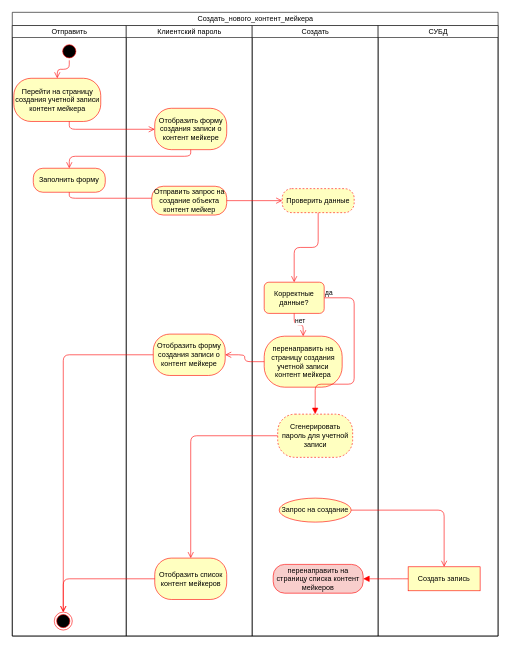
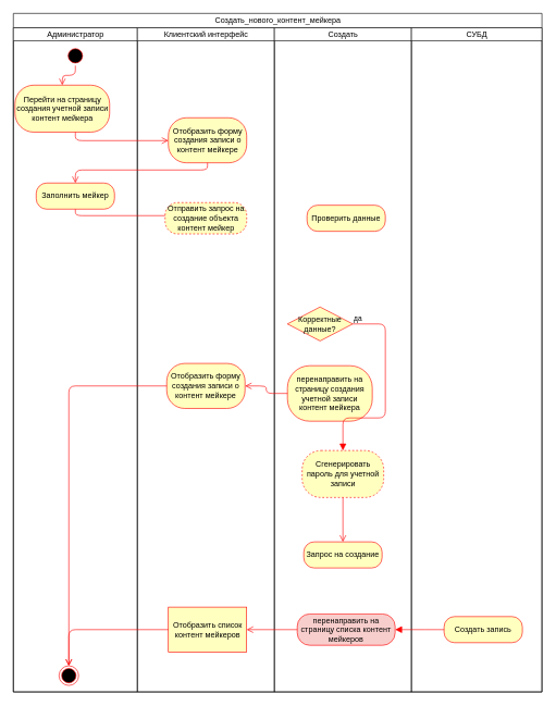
  <mxCell id="0" />
  <mxCell id="1" parent="0" />
  <mxCell id="2" value="&lt;span style=&quot;font-weight: 400 ; white-space: normal&quot;&gt;Создать_нового_контент_мейкера&lt;/span&gt;&lt;span style=&quot;font-weight: 400 ; color: rgba(0 , 0 , 0 , 0) ; font-family: monospace ; font-size: 0px&quot;&gt;%3CmxGraphModel%3E%3Croot%3E%3CmxCell%20id%3D%220%22%2F%3E%3CmxCell%20id%3D%221%22%20parent%3D%220%22%2F%3E%3CmxCell%20id%3D%222%22%20value%3D%22%D0%A1%D0%BC%D0%B5%D0%BD%D0%B8%D1%82%D1%8C%20%D0%BF%D0%B0%D1%80%D0%BE%D0%BB%D1%8C%20%D0%B4%D0%BB%D1%8F%20%D0%BA%D0%BE%D0%BD%D1%82%D0%B5%D0%BD%D1%82%20%D0%BC%D0%B5%D0%B9%D0%BA%D0%B5%D1%80%D0%B0%22%20style%3D%22ellipse%3BwhiteSpace%3Dwrap%3Bhtml%3D1%3B%22%20vertex%3D%221%22%20parent%3D%221%22%3E%3CmxGeometry%20x%3D%22570%22%20y%3D%22160%22%20width%3D%22140%22%20height%3D%2260%22%20as%3D%22geometry%22%2F%3E%3C%2FmxCell%3E%3C%2Froot%3E%3C%2FmxGraphModel%3E&lt;/span&gt;&lt;span style=&quot;font-weight: 400 ; white-space: normal&quot;&gt;&lt;br&gt;&lt;/span&gt;" style="swimlane;html=1;childLayout=stackLayout;resizeParent=1;resizeParentMax=0;startSize=22;" vertex="1" parent="1"><mxGeometry x="20" y="20" width="810" height="1040" as="geometry"><mxRectangle x="200" y="30" width="210" height="20" as="alternateBounds" /></mxGeometry></mxCell>
- <mxCell id="3" value="&lt;span style=&quot;font-weight: normal&quot;&gt;Отправить&lt;/span&gt;" style="swimlane;html=1;startSize=20;" vertex="1" parent="2"><mxGeometry y="22" width="190" height="1018" as="geometry" /></mxCell>
+ <mxCell id="3" value="&lt;span style=&quot;font-weight: normal&quot;&gt;Администратор&lt;/span&gt;" style="swimlane;html=1;startSize=20;" vertex="1" parent="2"><mxGeometry y="22" width="190" height="1018" as="geometry" /></mxCell>
  <mxCell id="4" value="" style="ellipse;html=1;shape=startState;fillColor=#000000;strokeColor=#ff0000;" vertex="1" parent="3"><mxGeometry x="80" y="28" width="30" height="30" as="geometry" /></mxCell>
  <mxCell id="5" value="" style="edgeStyle=orthogonalEdgeStyle;html=1;verticalAlign=bottom;endArrow=open;endSize=8;strokeColor=#ff0000;" edge="1" source="4" parent="3" target="6"><mxGeometry relative="1" as="geometry"><mxPoint x="95" y="118" as="targetPoint" /></mxGeometry></mxCell>
  <mxCell id="6" value="Перейти на страницу создания учетной записи контент мейкера" style="rounded=1;whiteSpace=wrap;html=1;arcSize=40;fontColor=#000000;fillColor=#ffffc0;strokeColor=#ff0000;" vertex="1" parent="3"><mxGeometry x="2.5" y="88" width="145" height="72" as="geometry" /></mxCell>
- <mxCell id="7" value="Заполнить форму" style="rounded=1;whiteSpace=wrap;html=1;arcSize=40;fontColor=#000000;fillColor=#ffffc0;strokeColor=#ff0000;" vertex="1" parent="3"><mxGeometry x="35" y="238" width="120" height="40" as="geometry" /></mxCell>
+ <mxCell id="7" value="Заполнить мейкер" style="rounded=1;whiteSpace=wrap;html=1;arcSize=40;fontColor=#000000;fillColor=#ffffc0;strokeColor=#ff0000;" vertex="1" parent="3"><mxGeometry x="35" y="238" width="120" height="40" as="geometry" /></mxCell>
  <mxCell id="8" value="" style="ellipse;html=1;shape=endState;fillColor=#000000;strokeColor=#ff0000;" vertex="1" parent="3"><mxGeometry x="70" y="978" width="30" height="30" as="geometry" /></mxCell>
- <mxCell id="9" value="&lt;span style=&quot;font-weight: 400&quot;&gt;Клиентский пароль&lt;/span&gt;" style="swimlane;html=1;startSize=20;" vertex="1" parent="2"><mxGeometry x="190" y="22" width="210" height="1018" as="geometry" /></mxCell>
+ <mxCell id="9" value="&lt;span style=&quot;font-weight: 400&quot;&gt;Клиентский интерфейс&lt;/span&gt;" style="swimlane;html=1;startSize=20;" vertex="1" parent="2"><mxGeometry x="190" y="22" width="210" height="1018" as="geometry" /></mxCell>
  <mxCell id="10" value="Отобразить форму создания записи о контент мейкере" style="rounded=1;whiteSpace=wrap;html=1;arcSize=40;fontColor=#000000;fillColor=#ffffc0;strokeColor=#ff0000;" vertex="1" parent="9"><mxGeometry x="47.5" y="138" width="120" height="69" as="geometry" /></mxCell>
- <mxCell id="11" value="Отправить запрос на создание объекта контент мейкер" style="rounded=1;whiteSpace=wrap;html=1;arcSize=40;fontColor=#000000;fillColor=#ffffc0;strokeColor=#ff0000;" vertex="1" parent="9"><mxGeometry x="42.5" y="268" width="125" height="48" as="geometry" /></mxCell>
+ <mxCell id="11" value="Отправить запрос на создание объекта контент мейкер" style="rounded=1;whiteSpace=wrap;html=1;arcSize=40;fontColor=#000000;fillColor=#ffffc0;strokeColor=#ff0000;dashed=1;" vertex="1" parent="9"><mxGeometry x="42.5" y="268" width="125" height="48" as="geometry" /></mxCell>
  <mxCell id="12" value="Отобразить форму создания записи о контент мейкере" style="rounded=1;whiteSpace=wrap;html=1;arcSize=40;fontColor=#000000;fillColor=#ffffc0;strokeColor=#ff0000;" vertex="1" parent="9"><mxGeometry x="45" y="514.5" width="120" height="69" as="geometry" /></mxCell>
- <mxCell id="13" value="Отобразить список контент мейкеров" style="rounded=1;whiteSpace=wrap;html=1;arcSize=40;fontColor=#000000;fillColor=#ffffc0;strokeColor=#ff0000;" vertex="1" parent="9"><mxGeometry x="47.5" y="888" width="120" height="69" as="geometry" /></mxCell>
+ <mxCell id="13" value="Отобразить список контент мейкеров" style="whiteSpace=wrap;html=1;arcSize=40;fontColor=#000000;fillColor=#ffffc0;strokeColor=#ff0000;rounded=0;" vertex="1" parent="9"><mxGeometry x="47.5" y="888" width="120" height="69" as="geometry" /></mxCell>
  <mxCell id="14" value="&lt;span style=&quot;font-weight: 400&quot;&gt;Создать&lt;/span&gt;" style="swimlane;html=1;startSize=20;" vertex="1" parent="2"><mxGeometry x="400" y="22" width="210" height="1018" as="geometry" /></mxCell>
- <mxCell id="15" value="Проверить данные" style="rounded=1;whiteSpace=wrap;html=1;arcSize=40;fontColor=#000000;fillColor=#ffffc0;strokeColor=#ff0000;dashed=1;" vertex="1" parent="14"><mxGeometry x="50" y="272" width="120" height="40" as="geometry" /></mxCell>
- <mxCell id="16" value="" style="edgeStyle=orthogonalEdgeStyle;html=1;verticalAlign=bottom;endArrow=open;endSize=8;strokeColor=#ff0000;" edge="1" source="15" parent="14" target="17"><mxGeometry relative="1" as="geometry"><mxPoint x="110" y="416" as="targetPoint" /></mxGeometry></mxCell>
- <mxCell id="17" value="Корректные данные?" style="whiteSpace=wrap;html=1;fillColor=#ffffc0;strokeColor=#ff0000;rounded=1;" vertex="1" parent="14"><mxGeometry x="20" y="428" width="100" height="52" as="geometry" /></mxCell>
- <mxCell id="18" value="нет" style="edgeStyle=orthogonalEdgeStyle;html=1;align=left;verticalAlign=top;endArrow=open;endSize=8;strokeColor=#ff0000;" edge="1" source="17" parent="14" target="19"><mxGeometry x="-1" relative="1" as="geometry"><mxPoint x="60" y="528" as="targetPoint" /></mxGeometry></mxCell>
+ <mxCell id="15" value="Проверить данные" style="rounded=1;whiteSpace=wrap;html=1;arcSize=40;fontColor=#000000;fillColor=#ffffc0;strokeColor=#ff0000;" vertex="1" parent="14"><mxGeometry x="50" y="272" width="120" height="40" as="geometry" /></mxCell>
+ <mxCell id="17" value="Корректные данные?" style="rhombus;whiteSpace=wrap;html=1;fillColor=#ffffc0;strokeColor=#ff0000;" vertex="1" parent="14"><mxGeometry x="20" y="428" width="100" height="52" as="geometry" /></mxCell>
  <mxCell id="19" value="перенаправить на страницу создания учетной записи контент мейкера" style="rounded=1;whiteSpace=wrap;html=1;arcSize=40;fontColor=#000000;fillColor=#ffffc0;strokeColor=#ff0000;" vertex="1" parent="14"><mxGeometry x="20" y="518" width="130" height="85" as="geometry" /></mxCell>
  <mxCell id="20" value="перенаправить на страницу списка контент мейкеров" style="rounded=1;whiteSpace=wrap;html=1;arcSize=40;fontColor=#000000;fillColor=#f8cecc;strokeColor=#ff0000;" vertex="1" parent="14"><mxGeometry x="35" y="898.5" width="150" height="48" as="geometry" /></mxCell>
  <mxCell id="21" value="Сгенерировать пароль для учетной записи" style="rounded=1;whiteSpace=wrap;html=1;arcSize=40;fontColor=#000000;fillColor=#ffffc0;strokeColor=#ff0000;dashed=1;" vertex="1" parent="14"><mxGeometry x="42.5" y="648" width="125" height="72" as="geometry" /></mxCell>
  <mxCell id="22" value="да" style="edgeStyle=orthogonalEdgeStyle;html=1;align=left;verticalAlign=bottom;endArrow=block;endSize=8;strokeColor=#ff0000;" edge="1" source="17" parent="14" target="21"><mxGeometry x="-1" relative="1" as="geometry"><mxPoint x="200" y="448" as="targetPoint" /><Array as="points"><mxPoint x="170" y="454" /><mxPoint x="170" y="598" /><mxPoint x="105" y="598" /></Array></mxGeometry></mxCell>
- <mxCell id="23" value="Запрос на создание" style="ellipse;whiteSpace=wrap;html=1;arcSize=40;fontColor=#000000;fillColor=#ffffc0;strokeColor=#ff0000;" vertex="1" parent="14"><mxGeometry x="45" y="788" width="120" height="40" as="geometry" /></mxCell>
- <mxCell id="24" value="" style="edgeStyle=orthogonalEdgeStyle;html=1;verticalAlign=bottom;endArrow=open;endSize=8;strokeColor=#ff0000;" edge="1" source="21" parent="14" target="13"><mxGeometry relative="1" as="geometry"><mxPoint x="105" y="848" as="targetPoint" /></mxGeometry></mxCell>
+ <mxCell id="23" value="Запрос на создание" style="rounded=1;whiteSpace=wrap;html=1;arcSize=40;fontColor=#000000;fillColor=#ffffc0;strokeColor=#ff0000;" vertex="1" parent="14"><mxGeometry x="45" y="788" width="120" height="40" as="geometry" /></mxCell>
+ <mxCell id="24" value="" style="edgeStyle=orthogonalEdgeStyle;html=1;verticalAlign=bottom;endArrow=open;endSize=8;strokeColor=#ff0000;" edge="1" source="21" parent="14" target="23"><mxGeometry relative="1" as="geometry"><mxPoint x="105" y="848" as="targetPoint" /></mxGeometry></mxCell>
  <mxCell id="25" value="&lt;span style=&quot;font-weight: 400&quot;&gt;СУБД&lt;/span&gt;" style="swimlane;html=1;startSize=20;" vertex="1" parent="2"><mxGeometry x="610" y="22" width="200" height="1018" as="geometry" /></mxCell>
- <mxCell id="26" value="Создать запись" style="whiteSpace=wrap;html=1;arcSize=40;fontColor=#000000;fillColor=#ffffc0;strokeColor=#ff0000;rounded=0;" vertex="1" parent="25"><mxGeometry x="50" y="902.5" width="120" height="40" as="geometry" /></mxCell>
+ <mxCell id="26" value="Создать запись" style="rounded=1;whiteSpace=wrap;html=1;arcSize=40;fontColor=#000000;fillColor=#ffffc0;strokeColor=#ff0000;" vertex="1" parent="25"><mxGeometry x="50" y="902.5" width="120" height="40" as="geometry" /></mxCell>
  <mxCell id="27" value="" style="edgeStyle=orthogonalEdgeStyle;html=1;verticalAlign=bottom;endArrow=open;endSize=8;strokeColor=#ff0000;" edge="1" source="6" parent="2" target="10"><mxGeometry relative="1" as="geometry"><mxPoint x="100" y="260" as="targetPoint" /><Array as="points"><mxPoint x="95" y="195" /></Array></mxGeometry></mxCell>
  <mxCell id="28" value="" style="edgeStyle=orthogonalEdgeStyle;html=1;verticalAlign=bottom;endArrow=open;endSize=8;strokeColor=#ff0000;exitX=0.5;exitY=1;exitDx=0;exitDy=0;" edge="1" source="10" parent="2" target="7"><mxGeometry relative="1" as="geometry"><mxPoint x="107" y="390" as="targetPoint" /><Array as="points"><mxPoint x="297" y="240" /><mxPoint x="95" y="240" /></Array></mxGeometry></mxCell>
  <mxCell id="29" value="" style="edgeStyle=orthogonalEdgeStyle;html=1;verticalAlign=bottom;endArrow=none;endSize=8;strokeColor=#ff0000;" edge="1" source="7" parent="2" target="11"><mxGeometry relative="1" as="geometry"><mxPoint x="70" y="390" as="targetPoint" /><Array as="points"><mxPoint x="95" y="310" /></Array></mxGeometry></mxCell>
- <mxCell id="30" value="" style="edgeStyle=orthogonalEdgeStyle;html=1;verticalAlign=bottom;endArrow=open;endSize=8;strokeColor=#ff0000;" edge="1" source="11" parent="2" target="15"><mxGeometry relative="1" as="geometry"><mxPoint x="295" y="410" as="targetPoint" /></mxGeometry></mxCell>
  <mxCell id="31" value="" style="edgeStyle=orthogonalEdgeStyle;html=1;verticalAlign=bottom;endArrow=open;endSize=8;strokeColor=#ff0000;" edge="1" source="19" parent="2" target="12"><mxGeometry relative="1" as="geometry"><mxPoint x="490" y="670" as="targetPoint" /></mxGeometry></mxCell>
  <mxCell id="32" value="" style="edgeStyle=orthogonalEdgeStyle;html=1;verticalAlign=bottom;endArrow=open;endSize=8;strokeColor=#ff0000;" edge="1" parent="2" source="12" target="8"><mxGeometry relative="1" as="geometry"><mxPoint x="362.5" y="574.529" as="targetPoint" /><mxPoint x="430.0" y="581" as="sourcePoint" /></mxGeometry></mxCell>
  <mxCell id="33" value="" style="edgeStyle=orthogonalEdgeStyle;html=1;verticalAlign=bottom;endArrow=block;endSize=8;strokeColor=#ff0000;" edge="1" source="26" parent="2" target="20"><mxGeometry relative="1" as="geometry"><mxPoint x="710" y="740" as="targetPoint" /><Array as="points"><mxPoint x="640" y="945" /><mxPoint x="640" y="945" /></Array></mxGeometry></mxCell>
+ <mxCell id="34" value="" style="edgeStyle=orthogonalEdgeStyle;html=1;verticalAlign=bottom;endArrow=open;endSize=8;strokeColor=#ff0000;" edge="1" source="20" parent="2" target="13"><mxGeometry relative="1" as="geometry"><mxPoint x="510" y="820" as="targetPoint" /></mxGeometry></mxCell>
  <mxCell id="35" value="" style="edgeStyle=orthogonalEdgeStyle;html=1;verticalAlign=bottom;endArrow=open;endSize=8;strokeColor=#ff0000;" edge="1" parent="2" source="13" target="8"><mxGeometry relative="1" as="geometry"><mxPoint x="105" y="880" as="targetPoint" /><mxPoint x="245" y="581" as="sourcePoint" /></mxGeometry></mxCell>
- <mxCell id="36" value="" style="edgeStyle=orthogonalEdgeStyle;html=1;verticalAlign=bottom;endArrow=open;endSize=8;strokeColor=#ff0000;" edge="1" source="23" parent="2" target="26"><mxGeometry relative="1" as="geometry"><mxPoint x="540" y="715" as="targetPoint" /></mxGeometry></mxCell>
